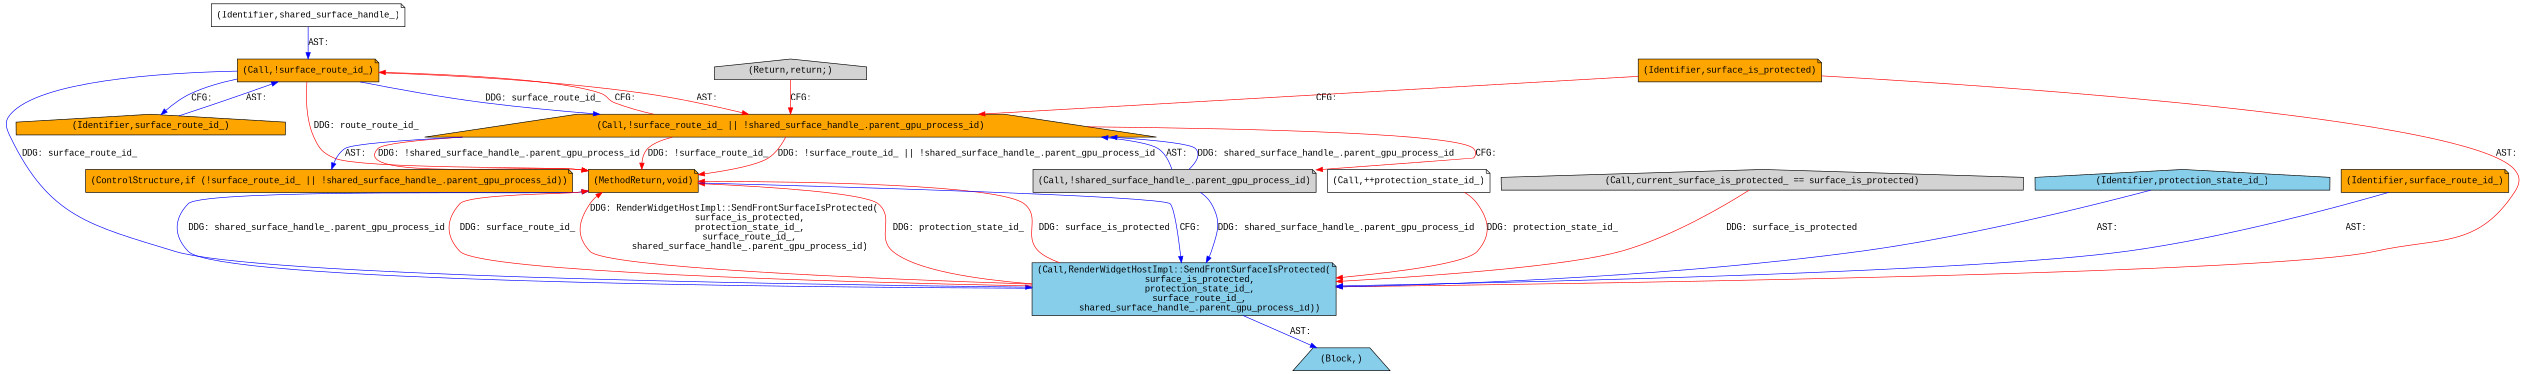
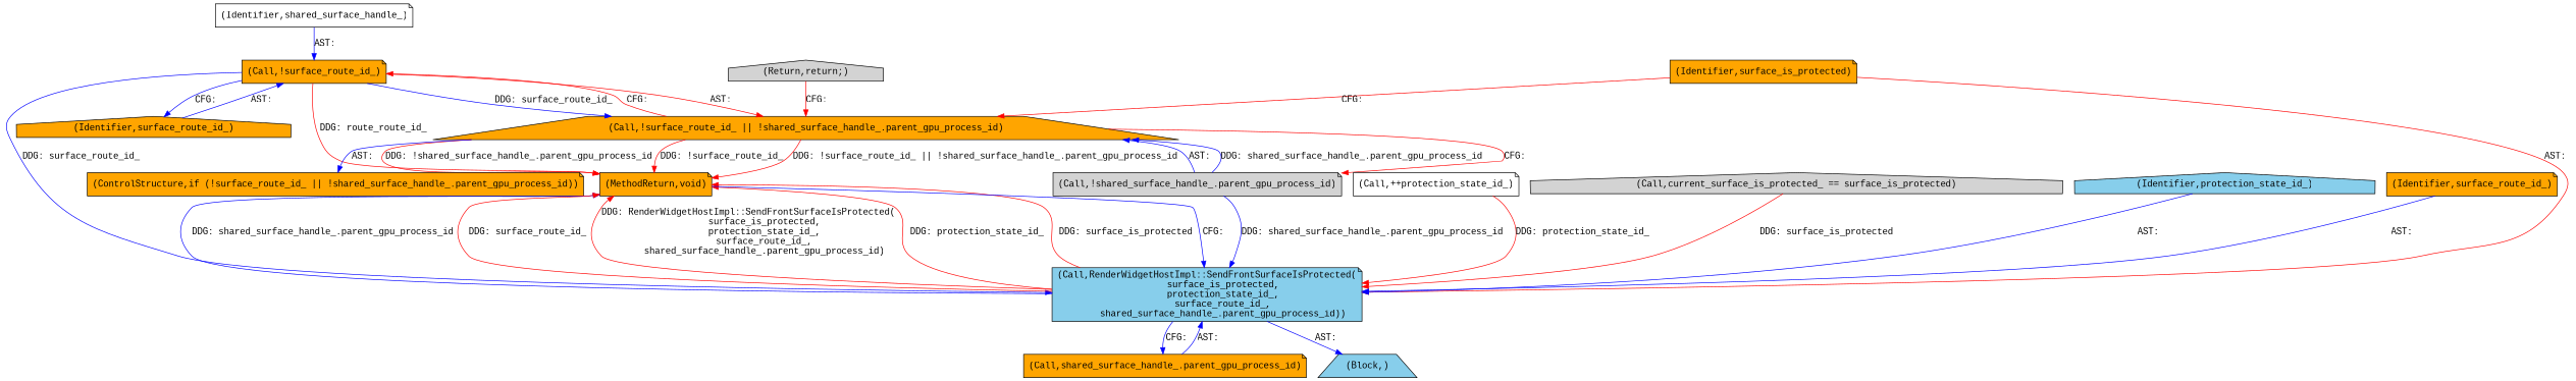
  digraph {
    fontname="Liberation Mono"
    node [fillcolor=orange fontname="Liberation Mono" shape=note style=filled]
    edge [color=red fontname="Liberation Mono"]
    n1 [label="(Call,!surface_route_id_)"]
    n2 [label="(Call,!surface_route_id_ || !shared_surface_handle_.parent_gpu_process_id)" shape=trapezium]
    n3 [fillcolor=skyblue label="(Call,RenderWidgetHostImpl::SendFrontSurfaceIsProtected(\n      surface_is_protected,\n      protection_state_id_,\n      surface_route_id_,\n      shared_surface_handle_.parent_gpu_process_id))"]
    n4 [label="(MethodReturn,void)"]
    n5 [label="(Identifier,surface_route_id_)" shape=house]
    n6 [fillcolor=lightgrey label="(Call,!shared_surface_handle_.parent_gpu_process_id)"]
    n7 [label="(ControlStructure,if (!surface_route_id_ || !shared_surface_handle_.parent_gpu_process_id))"]
+   n8 [label="(Call,shared_surface_handle_.parent_gpu_process_id)"]
    n9 [fillcolor=skyblue label="(Block,)" shape=trapezium]
    n10 [label="(Identifier,surface_is_protected)"]
    n11 [fillcolor=white label="(Call,++protection_state_id_)"]
    n12 [fillcolor=lightgrey label="(Call,current_surface_is_protected_ == surface_is_protected)" shape=house]
    n13 [fillcolor=lightgrey label="(Return,return;)" shape=house]
    n14 [fillcolor=skyblue label="(Identifier,protection_state_id_)" shape=house]
    n15 [fillcolor=white label="(Identifier,shared_surface_handle_)"]
    n16 [label="(Identifier,surface_route_id_)"]
    n1 -> n2 [label="AST: "]
    n1 -> n2 [color=blue label="DDG: surface_route_id_"]
    n1 -> n3 [color=blue label="DDG: surface_route_id_"]
    n1 -> n4 [label="DDG: route_route_id_"]
    n1 -> n5 [color=blue label="CFG: "]
    n2 -> n1 [label="CFG: "]
    n2 -> n4 [label="DDG: !surface_route_id_"]
    n2 -> n4 [label="DDG: !surface_route_id_ || !shared_surface_handle_.parent_gpu_process_id"]
    n2 -> n4 [label="DDG: !shared_surface_handle_.parent_gpu_process_id"]
    n2 -> n6 [label="CFG: "]
    n2 -> n7 [color=blue label="AST: "]
    n3 -> n4 [color=blue label="DDG: shared_surface_handle_.parent_gpu_process_id"]
    n3 -> n4 [label="DDG: surface_route_id_"]
    n3 -> n4 [label="DDG: RenderWidgetHostImpl::SendFrontSurfaceIsProtected(\n      surface_is_protected,\n      protection_state_id_,\n      surface_route_id_,\n      shared_surface_handle_.parent_gpu_process_id)"]
    n3 -> n4 [label="DDG: protection_state_id_"]
    n3 -> n4 [label="DDG: surface_is_protected"]
+   n3 -> n8 [color=blue label="CFG: "]
    n3 -> n9 [color=blue label="AST: "]
    n4 -> n3 [color=blue label="CFG: "]
    n5 -> n1 [color=blue label="AST: "]
    n6 -> n2 [color=blue label="AST: "]
    n6 -> n2 [color=blue label="DDG: shared_surface_handle_.parent_gpu_process_id"]
    n6 -> n3 [color=blue label="DDG: shared_surface_handle_.parent_gpu_process_id"]
+   n8 -> n3 [color=blue label="AST: "]
    n10 -> n2 [label="CFG: "]
    n10 -> n3 [label="AST: "]
    n11 -> n3 [label="DDG: protection_state_id_"]
    n12 -> n3 [label="DDG: surface_is_protected"]
    n13 -> n2 [label="CFG: "]
    n14 -> n3 [color=blue label="AST: "]
    n15 -> n1 [color=blue label="AST: "]
    n16 -> n3 [color=blue label="AST: "]
  }
